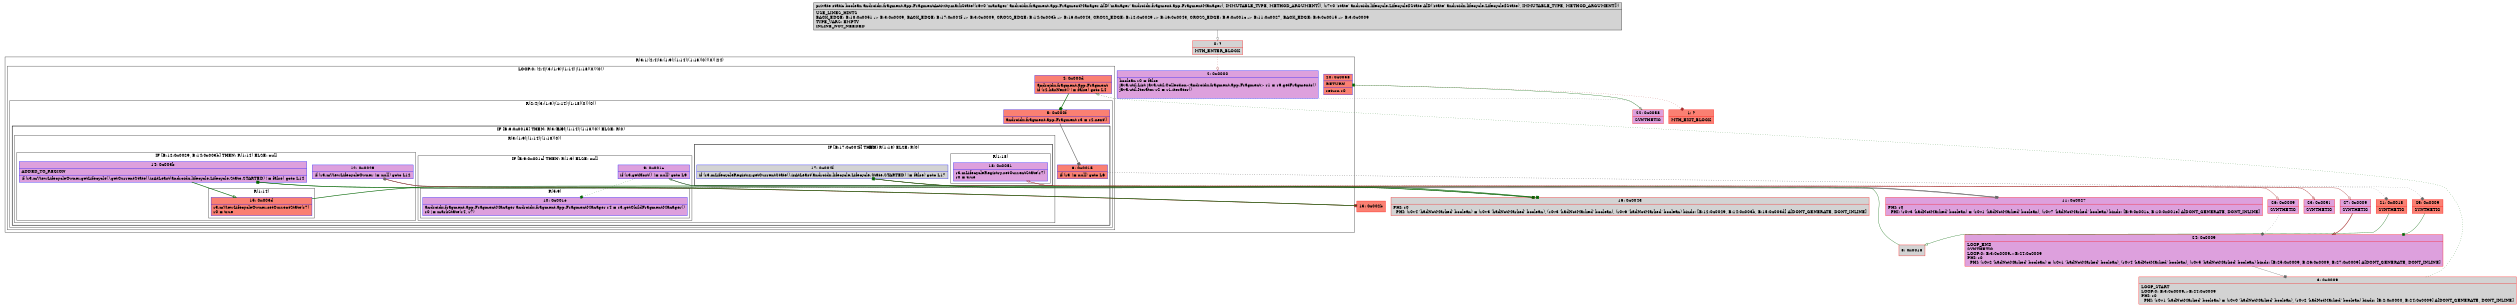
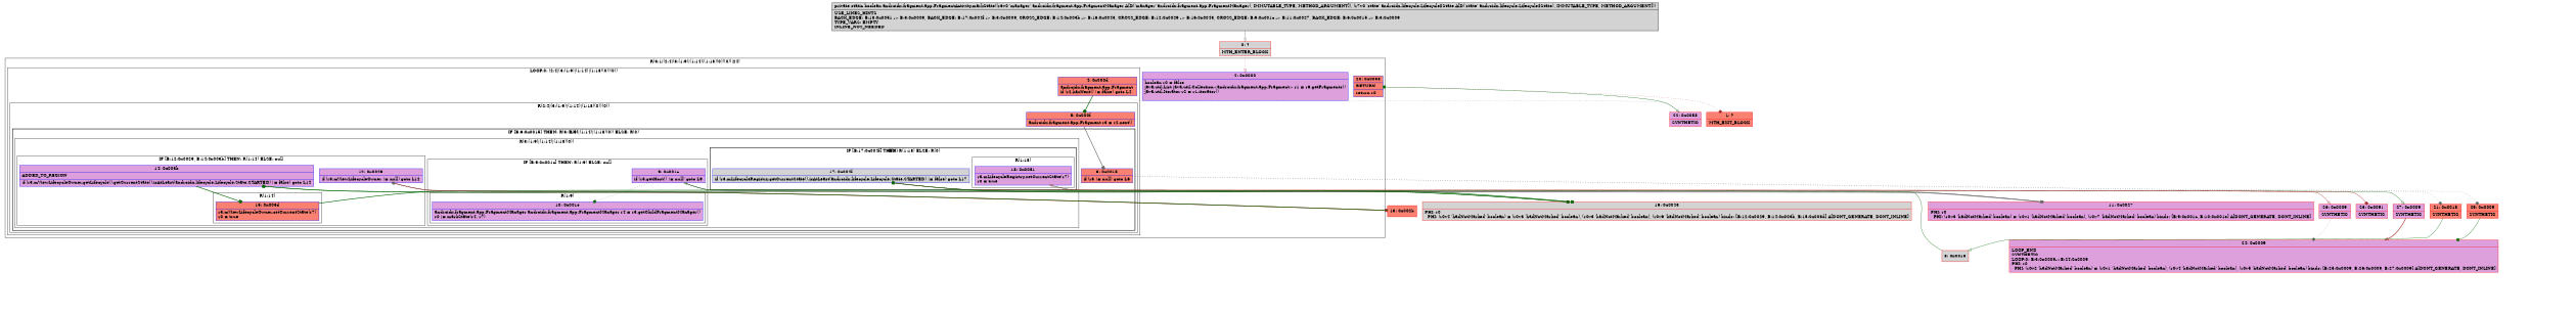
  digraph {
    node [color=red fillcolor=plum shape=record style=filled]
    edge [arrowhead=box color=darkgreen style=solid]
    n1 [color=blue label="{10\:\ 0x001e|androidx.fragment.app.FragmentManager androidx.fragment.app.FragmentManager r4 = r3.getChildFragmentManager()\lr0 \|= markState(r4, r7)\l}"]
    n2 [color=blue label="{9\:\ 0x001c|if (r3.getHost() != null) goto L9\l}"]
    n3 [color=blue fillcolor=salmon label="{15\:\ 0x003d|r3.mViewLifecycleOwner.setCurrentState(r7)\lr0 = true\l}"]
    n4 [color=blue label="{12\:\ 0x0029|if (r3.mViewLifecycleOwner != null) goto L12\l}"]
    n5 [color=blue label="{14\:\ 0x003b|ADDED_TO_REGION\l|if (r3.mViewLifecycleOwner.getLifecycle().getCurrentState().isAtLeast(androidx.lifecycle.Lifecycle.State.STARTED) != false) goto L14\l}"]
    n6 [color=blue label="{18\:\ 0x0051|r3.mLifecycleRegistry.setCurrentState(r7)\lr0 = true\l}"]
    n7 [color=blue fillcolor=lightgrey label="{17\:\ 0x004f|if (r3.mLifecycleRegistry.getCurrentState().isAtLeast(androidx.lifecycle.Lifecycle.State.STARTED) != false) goto L17\l}"]
    n8 [color=blue fillcolor=salmon label="{6\:\ 0x0015|if (r3 != null) goto L6\l}"]
    n9 [color=blue fillcolor=salmon label="{5\:\ 0x000f|androidx.fragment.app.Fragment r3 = r2.next()\l}"]
    n10 [color=blue fillcolor=salmon label="{4\:\ 0x000d|androidx.fragment.app.Fragment \lif (r2.hasNext() != false) goto L4\l}"]
    n11 [color=blue label="{2\:\ 0x0000|boolean r0 = false\ljava.util.List java.util.Collection\<androidx.fragment.app.Fragment\> r1 = r6.getFragments()\ljava.util.Iterator r2 = r1.iterator()\l\l}"]
    n12 [color=blue fillcolor=salmon label="{20\:\ 0x0058|RETURN\l|return r0\l}"]
    n13 [label="{11\:\ 0x0027|PHI: r0 \l  PHI: (r0v3 'hadNotMarked' boolean) = (r0v1 'hadNotMarked' boolean), (r0v7 'hadNotMarked' boolean) binds: [B:9:0x001c, B:10:0x001e] A[DONT_GENERATE, DONT_INLINE]\l}"]
    n14 [fillcolor=lightgrey label="{16\:\ 0x0043|PHI: r0 \l  PHI: (r0v4 'hadNotMarked' boolean) = (r0v3 'hadNotMarked' boolean), (r0v3 'hadNotMarked' boolean), (r0v6 'hadNotMarked' boolean) binds: [B:12:0x0029, B:14:0x003b, B:15:0x003d] A[DONT_GENERATE, DONT_INLINE]\l}"]
    n15 [fillcolor=salmon label="{13\:\ 0x002b}"]
    n16 [label="{27\:\ 0x0009|SYNTHETIC\l}"]
    n17 [label="{23\:\ 0x0051|SYNTHETIC\l}"]
    n18 [label="{26\:\ 0x0009|SYNTHETIC\l}"]
    n19 [fillcolor=salmon label="{21\:\ 0x0018|SYNTHETIC\l}"]
    n20 [fillcolor=salmon label="{25\:\ 0x0009|SYNTHETIC\l}"]
    n21 [label="{22\:\ 0x0058|SYNTHETIC\l}"]
    n22 [fillcolor=salmon label="{1\:\ ?|MTH_EXIT_BLOCK\l}"]
-   n23 [fillcolor=lightgrey label="{3\:\ 0x0009|LOOP_START\lLOOP:0: B:3:0x0009\-\>B:24:0x0009\lPHI: r0 \l  PHI: (r0v1 'hadNotMarked' boolean) = (r0v0 'hadNotMarked' boolean), (r0v2 'hadNotMarked' boolean) binds: [B:2:0x0000, B:24:0x0009] A[DONT_GENERATE, DONT_INLINE]\l}"]
    n24 [fillcolor=lightgrey label="{8\:\ 0x0018}"]
    n25 [label="{24\:\ 0x0009|LOOP_END\lSYNTHETIC\lLOOP:0: B:3:0x0009\-\>B:24:0x0009\lPHI: r0 \l  PHI: (r0v2 'hadNotMarked' boolean) = (r0v1 'hadNotMarked' boolean), (r0v4 'hadNotMarked' boolean), (r0v5 'hadNotMarked' boolean) binds: [B:25:0x0009, B:26:0x0009, B:27:0x0009] A[DONT_GENERATE, DONT_INLINE]\l}"]
    n26 [fillcolor=lightgrey label="{0\:\ ?|MTH_ENTER_BLOCK\l}"]
    n27 [fillcolor=lightgrey label="{private static boolean androidx.fragment.app.FragmentActivity.markState((r6v0 'manager' androidx.fragment.app.FragmentManager A[D('manager' androidx.fragment.app.FragmentManager), IMMUTABLE_TYPE, METHOD_ARGUMENT]), (r7v0 'state' androidx.lifecycle.Lifecycle$State A[D('state' androidx.lifecycle.Lifecycle$State), IMMUTABLE_TYPE, METHOD_ARGUMENT]))  | USE_LINES_HINTS\lBACK_EDGE: B:18:0x0051 \-\> B:3:0x0009, BACK_EDGE: B:17:0x004f \-\> B:3:0x0009, CROSS_EDGE: B:14:0x003b \-\> B:16:0x0043, CROSS_EDGE: B:12:0x0029 \-\> B:16:0x0043, CROSS_EDGE: B:9:0x001c \-\> B:11:0x0027, BACK_EDGE: B:6:0x0015 \-\> B:3:0x0009\lTYPE_VARS: EMPTY\lINLINE_NOT_NEEDED\l}" color=""]
    subgraph cluster_1 {
      label="R(3:1|(2:4|(3:(1:9)|(1:14)|(1:18)(0))(0))|24)"
      n11
      n12
      subgraph cluster_2 {
        label="LOOP:0: (2:4|(3:(1:9)|(1:14)|(1:18)(0))(0))"
        n10
        subgraph cluster_3 {
          label="R(2:4|(3:(1:9)|(1:14)|(1:18)(0))(0))"
          n9
          subgraph cluster_4 {
            label="IF [B:6:0x0015] THEN: R(3:(1:9)|(1:14)|(1:18)(0)) ELSE: R(0)"
            n8
            subgraph cluster_5 {
              label="R(3:(1:9)|(1:14)|(1:18)(0))"
              subgraph cluster_6 {
                label="IF [B:9:0x001c] THEN: R(1:9) ELSE: null"
                n2
                subgraph cluster_7 {
-                 label="R(5:9)"
+                 label="R(1:9)"
                  n1
                }
              }
              subgraph cluster_8 {
                label="IF [B:12:0x0029, B:14:0x003b] THEN: R(1:14) ELSE: null"
                n4
                n5
                subgraph cluster_9 {
                  label="R(1:14)"
                  n3
                }
              }
              subgraph cluster_10 {
                label="IF [B:17:0x004f] THEN: R(1:18) ELSE: R(0)"
                n7
                subgraph cluster_11 {
                  label="R(1:18)"
                  n6
                }
                subgraph cluster_12 {
                  label="R(0)"
                }
              }
            }
            subgraph cluster_13 {
              label="R(0)"
            }
          }
        }
      }
    }
    n2 -> n1 [style=dotted]
    n2 -> n13 [arrowhead=onormal color=gray40 style=bold]
    n3 -> n14 [style=bold]
    n4 -> n14 [color=brown style=dotted]
    n4 -> n15 [color=brown style=bold]
-   n5 -> n3 [arrowhead=onormal style=bold]
+   n5 -> n3 [style=bold]
    n5 -> n14
-   n6 -> n16 [arrowhead=onormal color=brown]
+   n6 -> n16 [arrowhead=onormal]
    n7 -> n13 [color=gray40]
-   n7 -> n17 [arrowhead=onormal color=brown style=dotted]
+   n7 -> n17 [color=brown style=dotted]
    n7 -> n18 [arrowhead=onormal color=brown]
    n8 -> n19 [color=gray40 style=dotted]
    n8 -> n20 [color=gray40 style=dotted]
    n9 -> n8 [color=gray40 style=bold]
    n10 -> n9 [style=bold]
    n10 -> n21 [arrowhead=onormal color=gray40 style=dotted]
    n12 -> n22 [color=brown style=dotted]
    n13 -> n4 [color=gray40]
    n14 -> n7 [style=bold]
    n15 -> n5 [style=bold]
    n16 -> n25 [arrowhead=onormal color=brown style=bold]
    n17 -> n6 [arrowhead=onormal color=brown]
    n18 -> n25 [color=gray40 style=dotted]
    n19 -> n24 [arrowhead=onormal]
    n20 -> n25
    n21 -> n12
-   n23 -> n10 [arrowhead=onormal style=dotted]
    n24 -> n2 [arrowhead=onormal]
-   n25 -> n23 [color=gray40]
    n26 -> n11 [arrowhead=onormal color=brown style=dotted]
    n27 -> n26 [arrowhead=onormal color=gray40]
  }
